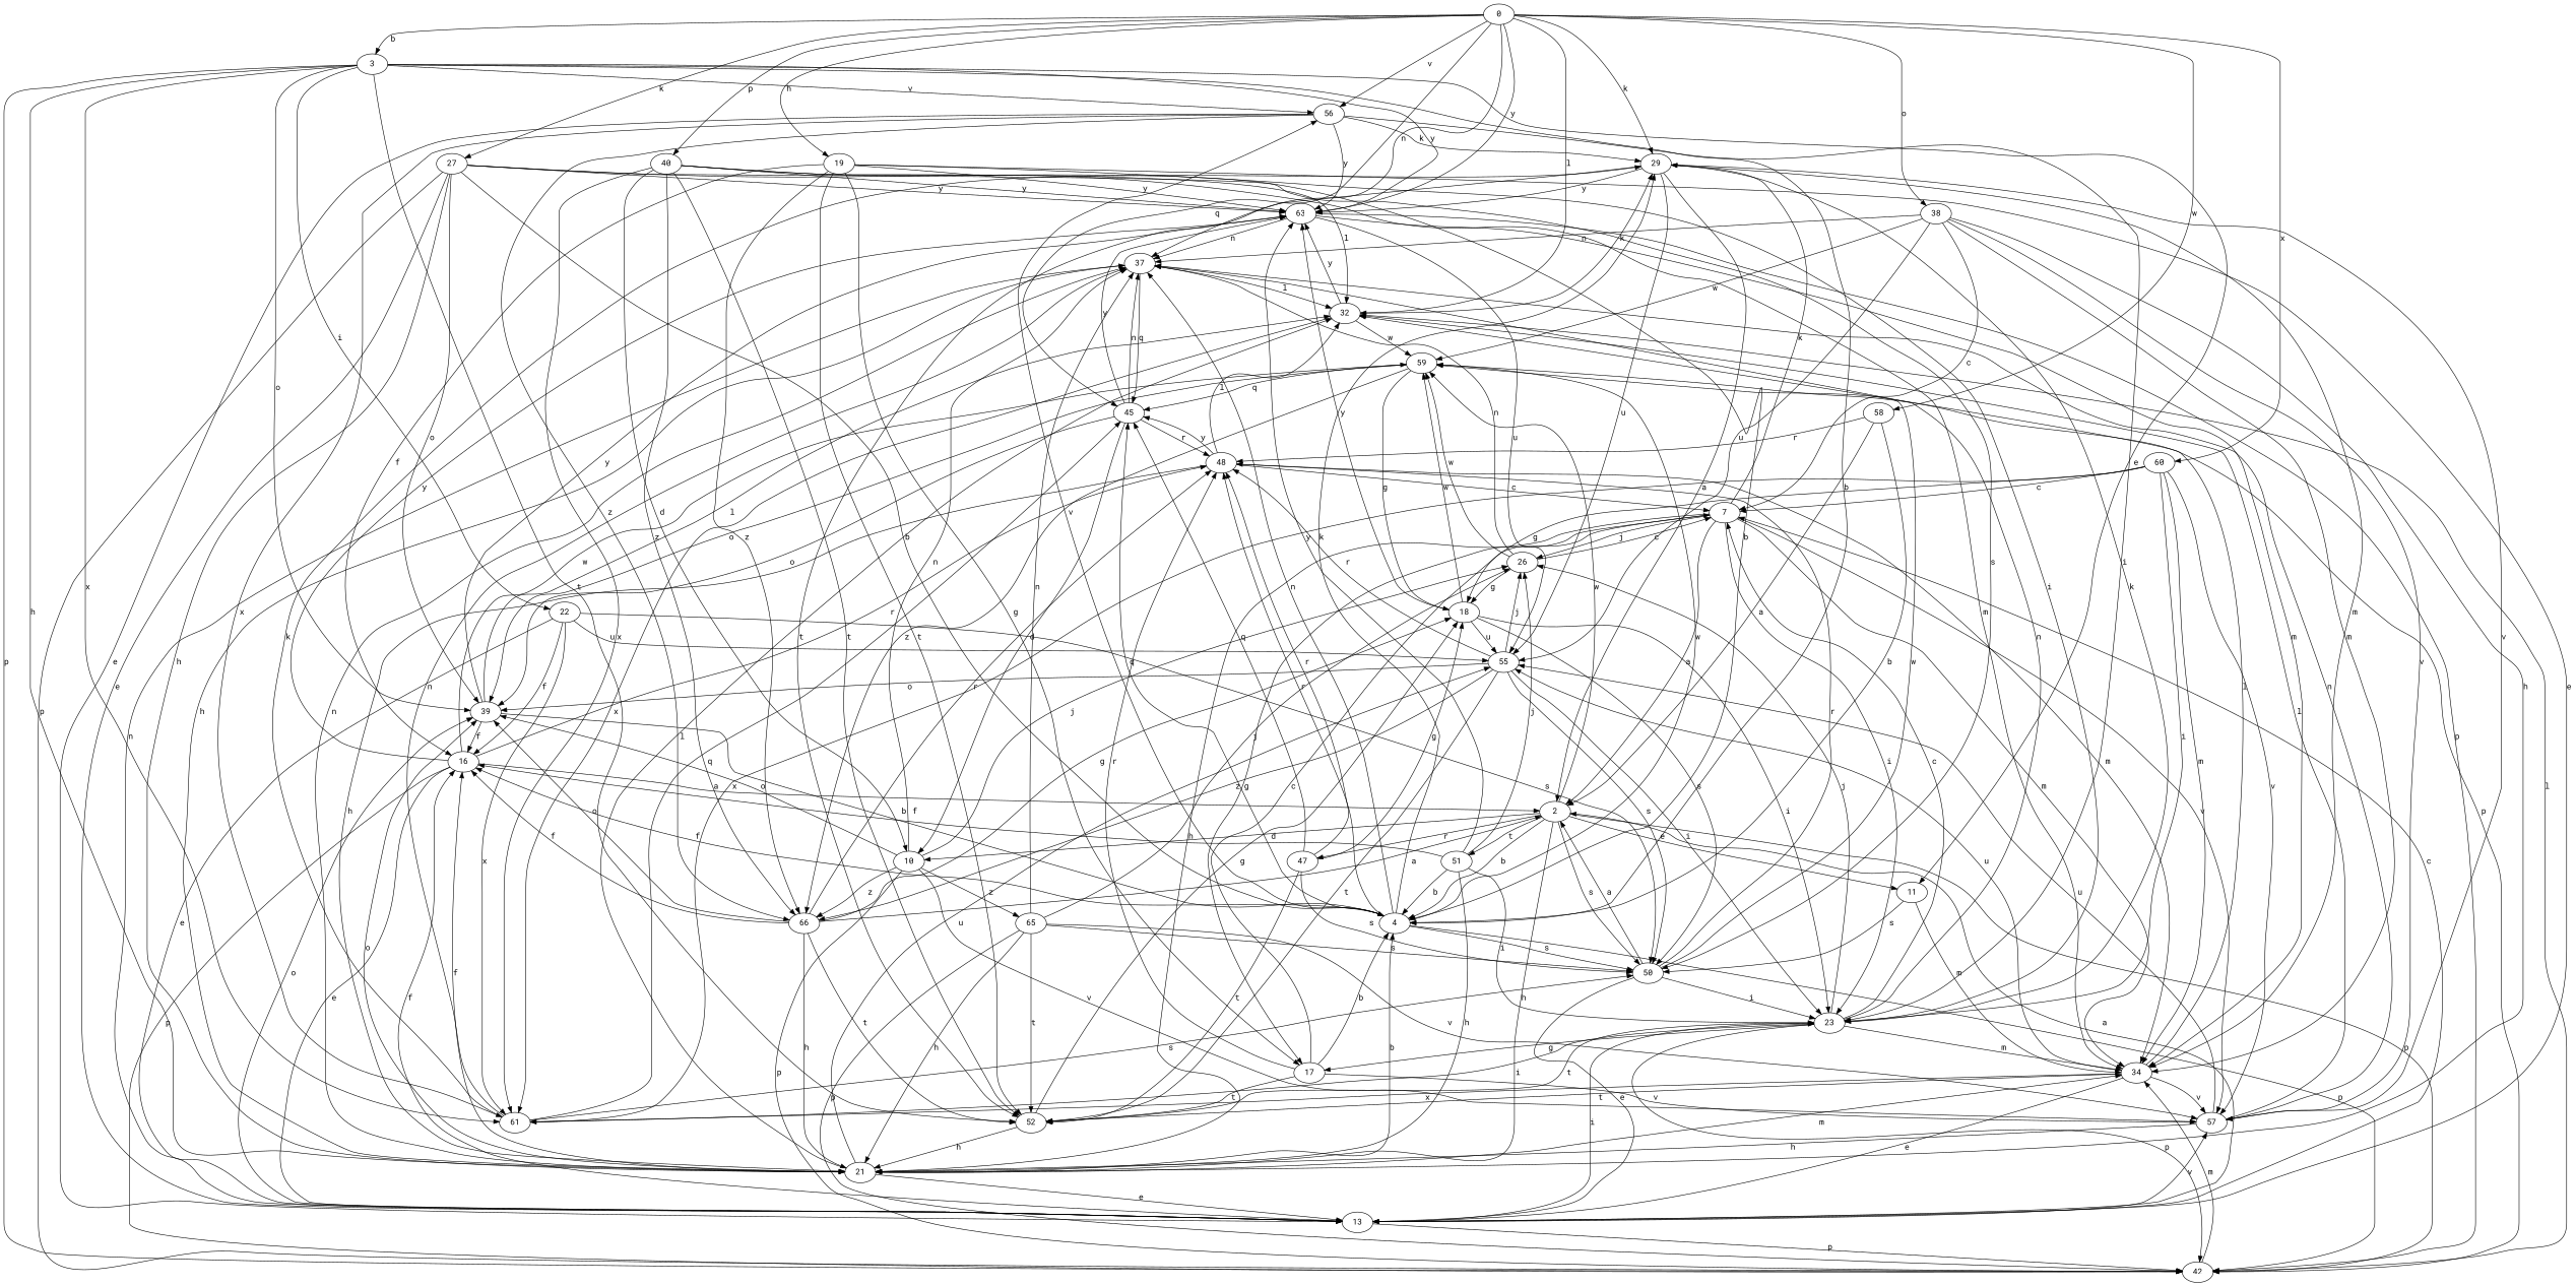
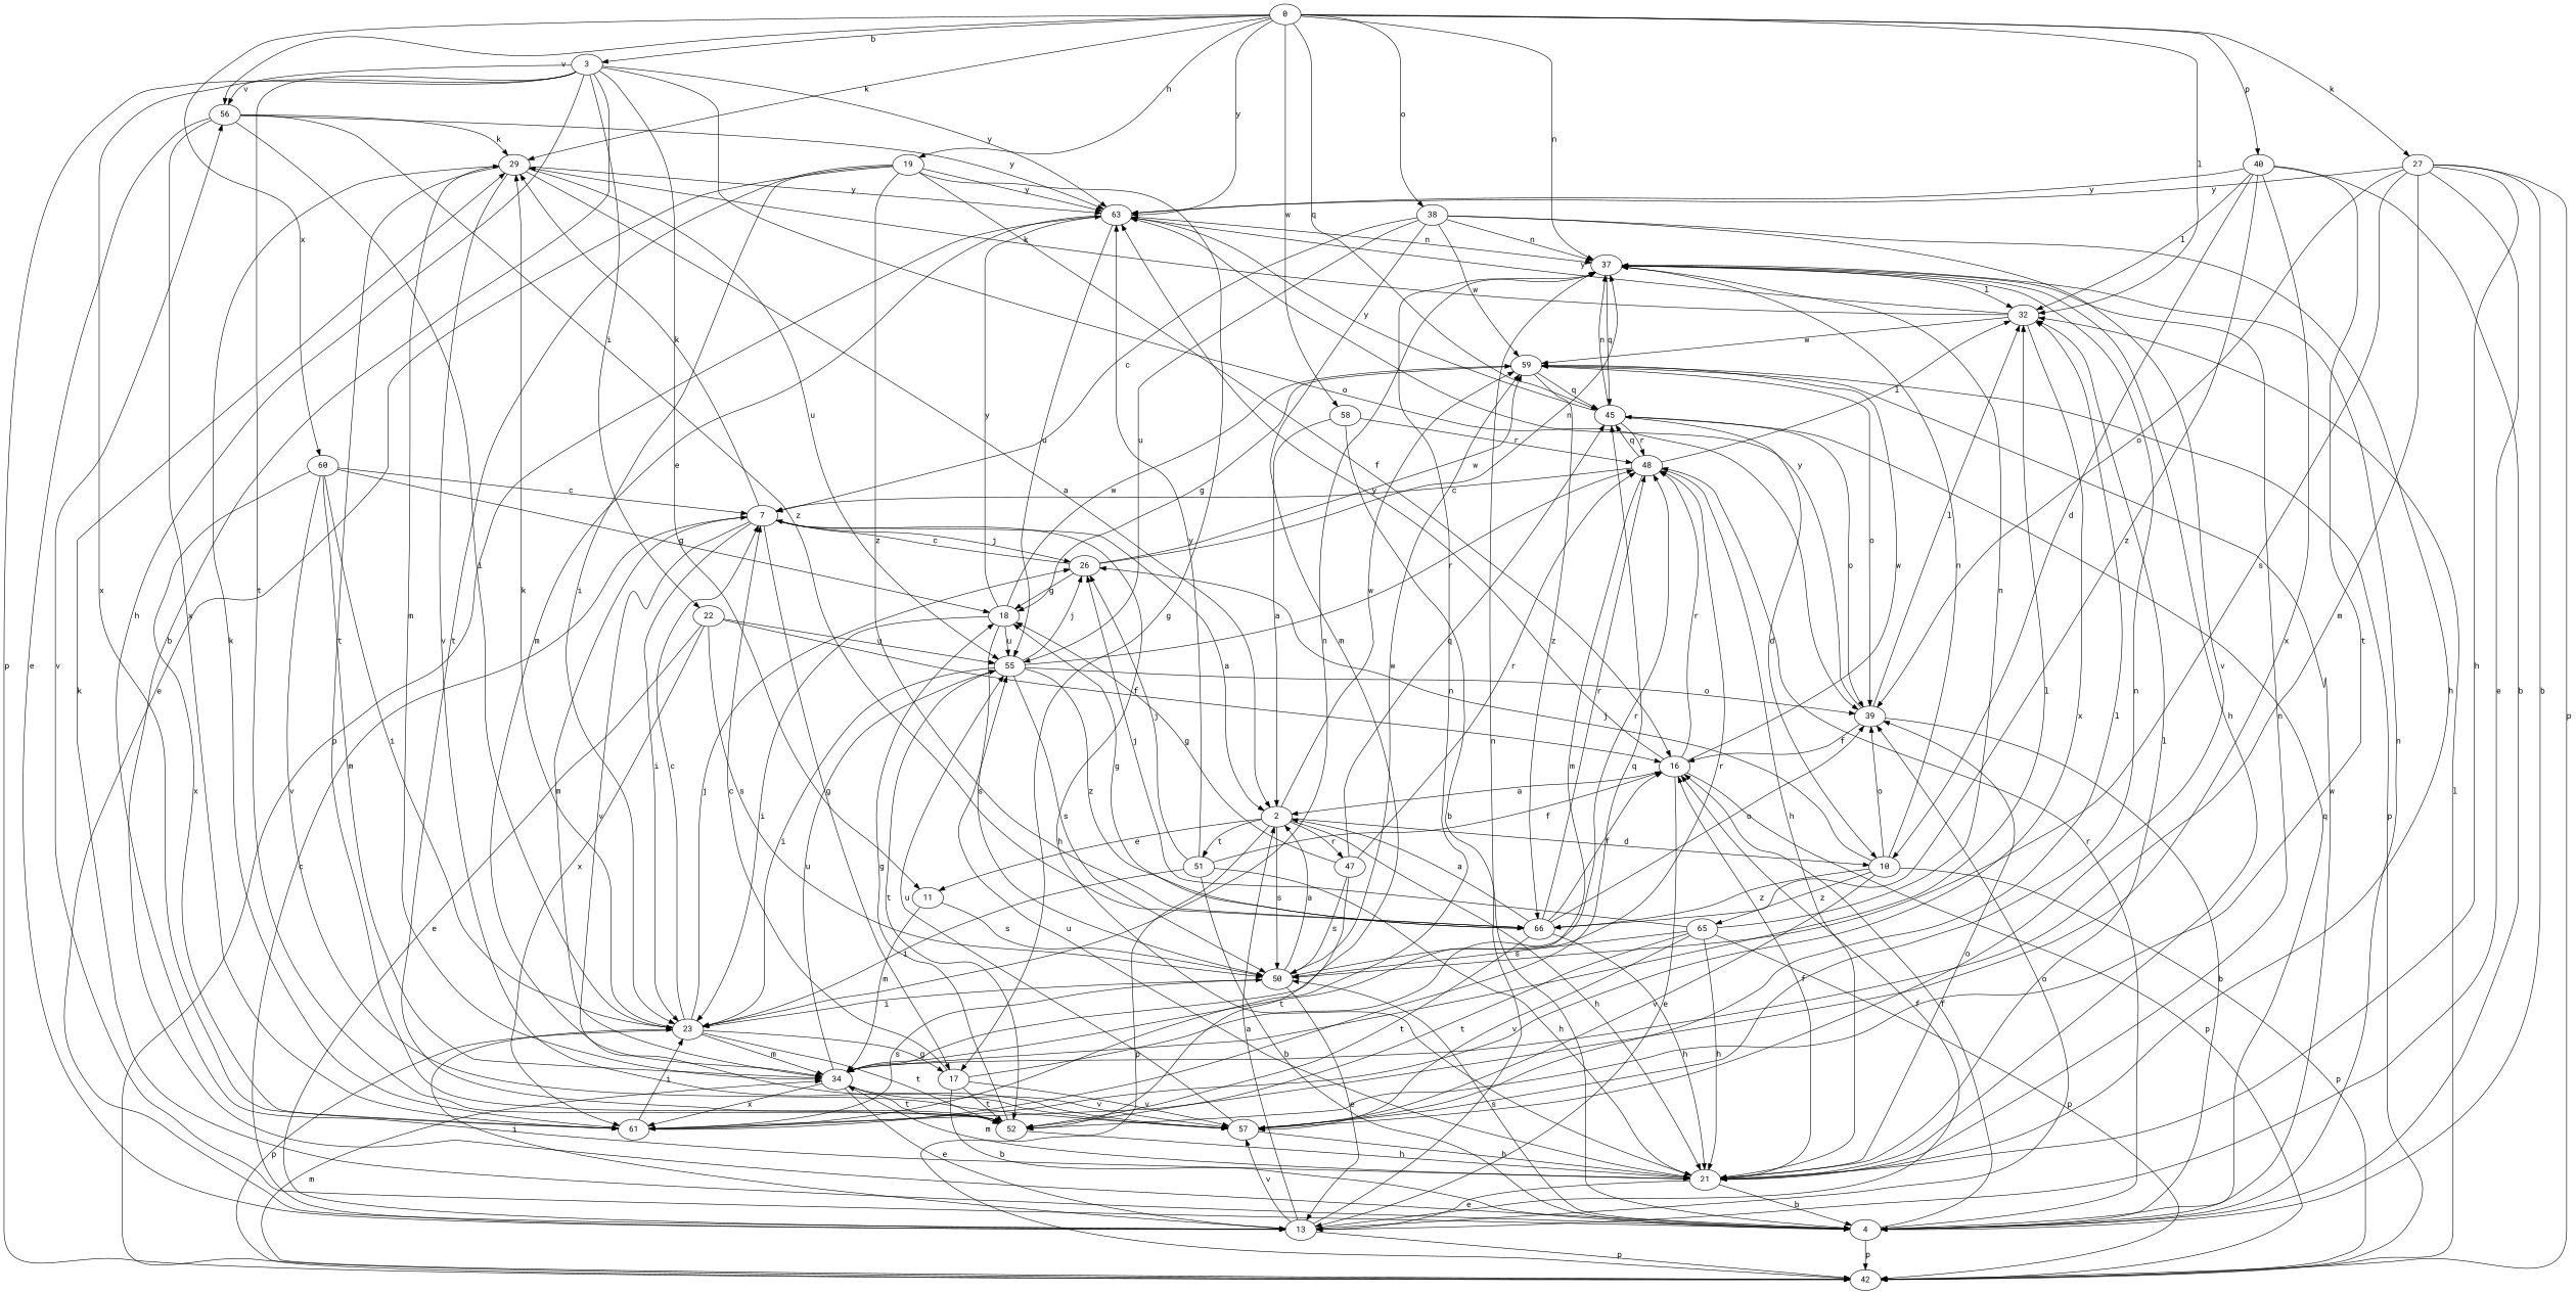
  strict digraph {
    fontname="Roboto Mono"
    node [fontname="Roboto Mono"]
    edge [fontname="Roboto Mono"]
    0
    3
    19
    27
    29
    32
    37
    38
    40
    45
    56
    58
    60
    63
    4
    11
    21
    42
    22
    39
    52
    61
    16
    17
    23
    66
    13
    50
    34
    2
    57
    55
    59
    7
    10
    48
    18
    47
    51
    26
    65
    0 -> 3 [label=b]
    0 -> 19 [label=h]
    0 -> 27 [label=k]
    0 -> 29 [label=k]
    0 -> 32 [label=l]
    0 -> 37 [label=n]
    0 -> 38 [label=o]
    0 -> 40 [label=p]
    0 -> 45 [label=q]
    0 -> 56 [label=v]
    0 -> 58 [label=w]
    0 -> 60 [label=x]
    0 -> 63 [label=y]
    3 -> 56 [label=v]
    3 -> 63 [label=y]
    3 -> 4 [label=b]
    3 -> 11 [label=e]
    3 -> 21 [label=h]
    3 -> 42 [label=p]
    3 -> 22 [label=i]
    3 -> 39 [label=o]
    3 -> 52 [label=t]
    3 -> 61 [label=x]
    19 -> 63 [label=y]
    19 -> 52 [label=t]
    19 -> 16 [label=f]
    19 -> 17 [label=g]
    19 -> 23 [label=i]
    19 -> 66 [label=z]
    19 -> 13 [label=e]
    27 -> 63 [label=y]
    27 -> 4 [label=b]
    27 -> 21 [label=h]
    27 -> 42 [label=p]
    27 -> 39 [label=o]
    27 -> 13 [label=e]
    27 -> 50 [label=s]
    27 -> 34 [label=m]
    29 -> 63 [label=y]
    29 -> 52 [label=t]
    29 -> 34 [label=m]
    29 -> 2 [label=a]
    29 -> 57 [label=v]
    29 -> 55 [label=u]
    32 -> 29 [label=k]
    32 -> 63 [label=y]
    32 -> 61 [label=x]
    32 -> 59 [label=w]
    37 -> 32 [label=l]
    37 -> 45 [label=q]
    37 -> 21 [label=h]
    38 -> 37 [label=n]
    38 -> 21 [label=h]
    38 -> 34 [label=m]
    38 -> 57 [label=v]
    38 -> 55 [label=u]
    38 -> 59 [label=w]
    38 -> 7 [label=c]
    40 -> 32 [label=l]
    40 -> 63 [label=y]
    40 -> 4 [label=b]
    40 -> 52 [label=t]
    40 -> 61 [label=x]
    40 -> 66 [label=z]
    40 -> 10 [label=d]
    45 -> 37 [label=n]
    45 -> 63 [label=y]
    45 -> 39 [label=o]
    45 -> 10 [label=d]
    45 -> 48 [label=r]
    56 -> 29 [label=k]
    56 -> 63 [label=y]
    56 -> 61 [label=x]
    56 -> 23 [label=i]
    56 -> 66 [label=z]
    56 -> 13 [label=e]
    58 -> 4 [label=b]
    58 -> 2 [label=a]
    58 -> 48 [label=r]
    60 -> 61 [label=x]
    60 -> 23 [label=i]
    60 -> 34 [label=m]
    60 -> 57 [label=v]
    60 -> 7 [label=c]
    60 -> 18 [label=g]
    63 -> 37 [label=n]
    63 -> 42 [label=p]
    63 -> 34 [label=m]
    63 -> 55 [label=u]
    4 -> 29 [label=k]
    4 -> 37 [label=n]
    4 -> 45 [label=q]
    4 -> 56 [label=v]
    4 -> 42 [label=p]
    4 -> 16 [label=f]
    4 -> 50 [label=s]
    4 -> 59 [label=w]
    4 -> 48 [label=r]
    11 -> 50 [label=s]
    11 -> 34 [label=m]
    21 -> 32 [label=l]
    21 -> 37 [label=n]
    21 -> 4 [label=b]
    21 -> 39 [label=o]
    21 -> 16 [label=f]
    21 -> 13 [label=e]
    21 -> 34 [label=m]
    21 -> 55 [label=u]
    42 -> 32 [label=l]
    42 -> 34 [label=m]
    22 -> 61 [label=x]
    22 -> 16 [label=f]
    22 -> 13 [label=e]
    22 -> 50 [label=s]
    22 -> 55 [label=u]
    39 -> 32 [label=l]
    39 -> 63 [label=y]
    39 -> 4 [label=b]
    39 -> 16 [label=f]
    52 -> 21 [label=h]
    52 -> 18 [label=g]
    61 -> 29 [label=k]
    61 -> 37 [label=n]
    61 -> 45 [label=q]
    61 -> 23 [label=i]
    61 -> 50 [label=s]
    16 -> 63 [label=y]
    16 -> 42 [label=p]
    16 -> 13 [label=e]
    16 -> 2 [label=a]
    16 -> 59 [label=w]
    16 -> 48 [label=r]
    17 -> 4 [label=b]
    17 -> 52 [label=t]
    17 -> 57 [label=v]
    17 -> 7 [label=c]
    17 -> 48 [label=r]
    23 -> 29 [label=k]
    23 -> 37 [label=n]
    23 -> 42 [label=p]
    23 -> 52 [label=t]
    23 -> 17 [label=g]
    23 -> 34 [label=m]
    23 -> 7 [label=c]
    23 -> 26 [label=j]
    66 -> 21 [label=h]
    66 -> 39 [label=o]
    66 -> 52 [label=t]
    66 -> 16 [label=f]
    66 -> 2 [label=a]
    66 -> 48 [label=r]
    66 -> 18 [label=g]
    13 -> 37 [label=n]
    13 -> 42 [label=p]
    13 -> 39 [label=o]
    13 -> 16 [label=f]
    13 -> 23 [label=i]
    13 -> 2 [label=a]
    13 -> 57 [label=v]
    13 -> 7 [label=c]
    50 -> 23 [label=i]
    50 -> 13 [label=e]
    50 -> 2 [label=a]
    50 -> 59 [label=w]
    50 -> 48 [label=r]
    34 -> 32 [label=l]
    34 -> 52 [label=t]
    34 -> 61 [label=x]
    34 -> 13 [label=e]
    34 -> 57 [label=v]
    34 -> 55 [label=u]
-   2 -> 4 [label=b]
    2 -> 11 [label=e]
    2 -> 21 [label=h]
    2 -> 42 [label=p]
    2 -> 50 [label=s]
    2 -> 59 [label=w]
    2 -> 10 [label=d]
    2 -> 47 [label=r]
    2 -> 51 [label=t]
    57 -> 32 [label=l]
    57 -> 37 [label=n]
    57 -> 21 [label=h]
    57 -> 55 [label=u]
    55 -> 39 [label=o]
    55 -> 52 [label=t]
    55 -> 23 [label=i]
    55 -> 66 [label=z]
    55 -> 50 [label=s]
    55 -> 48 [label=r]
    55 -> 26 [label=j]
    59 -> 45 [label=q]
    59 -> 42 [label=p]
    59 -> 39 [label=o]
    59 -> 66 [label=z]
    59 -> 18 [label=g]
    7 -> 29 [label=k]
    7 -> 21 [label=h]
    7 -> 17 [label=g]
    7 -> 23 [label=i]
    7 -> 34 [label=m]
    7 -> 2 [label=a]
    7 -> 57 [label=v]
    7 -> 26 [label=j]
    10 -> 37 [label=n]
    10 -> 42 [label=p]
    10 -> 39 [label=o]
    10 -> 66 [label=z]
    10 -> 57 [label=v]
    10 -> 26 [label=j]
    10 -> 65 [label=z]
    48 -> 32 [label=l]
-   48 -> 45 [label=y]
+   48 -> 45 [label=q]
    48 -> 21 [label=h]
    48 -> 34 [label=m]
    48 -> 7 [label=c]
    18 -> 63 [label=y]
    18 -> 23 [label=i]
    18 -> 50 [label=s]
    18 -> 55 [label=u]
    18 -> 59 [label=w]
    47 -> 45 [label=q]
    47 -> 52 [label=t]
    47 -> 50 [label=s]
    47 -> 48 [label=r]
    47 -> 18 [label=g]
    51 -> 63 [label=y]
    51 -> 4 [label=b]
    51 -> 21 [label=h]
    51 -> 16 [label=f]
    51 -> 23 [label=i]
    51 -> 26 [label=j]
    26 -> 37 [label=n]
    26 -> 59 [label=w]
    26 -> 7 [label=c]
    26 -> 18 [label=g]
    65 -> 37 [label=n]
    65 -> 21 [label=h]
    65 -> 42 [label=p]
    65 -> 52 [label=t]
    65 -> 50 [label=s]
    65 -> 57 [label=v]
    65 -> 26 [label=j]
  }
